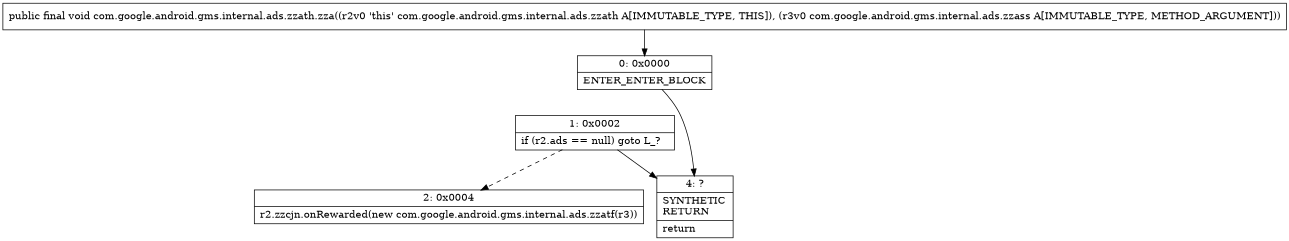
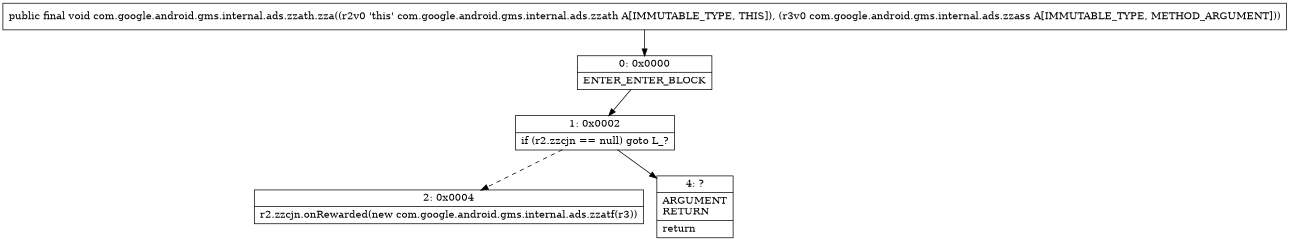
  digraph {
    node [shape=record]
    n1 [label="{0\:\ 0x0000|ENTER_ENTER_BLOCK\l}"]
-   n2 [label="{1\:\ 0x0002|if (r2.ads == null) goto L_?\l}"]
+   n2 [label="{1\:\ 0x0002|if (r2.zzcjn == null) goto L_?\l}"]
    n3 [label="{2\:\ 0x0004|r2.zzcjn.onRewarded(new com.google.android.gms.internal.ads.zzatf(r3))\l}"]
-   n4 [label="{4\:\ ?|SYNTHETIC\lRETURN\l|return\l}"]
+   n4 [label="{4\:\ ?|ARGUMENT\lRETURN\l|return\l}"]
    n5 [label="{public final void com.google.android.gms.internal.ads.zzath.zza((r2v0 'this' com.google.android.gms.internal.ads.zzath A[IMMUTABLE_TYPE, THIS]), (r3v0 com.google.android.gms.internal.ads.zzass A[IMMUTABLE_TYPE, METHOD_ARGUMENT])) }"]
-   n1 -> n4
+   n1 -> n2
    n2 -> n3 [style=dashed]
    n2 -> n4
    n5 -> n1
  }
